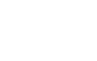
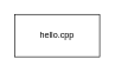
  <mxCell id="0" />
  <mxCell id="1" parent="0" />
+ <mxCell id="2" value="hello.cpp" style="rounded=0;whiteSpace=wrap;html=1;" vertex="1" parent="1"><mxGeometry x="20" y="20" width="120" height="60" as="geometry" /></mxCell>
